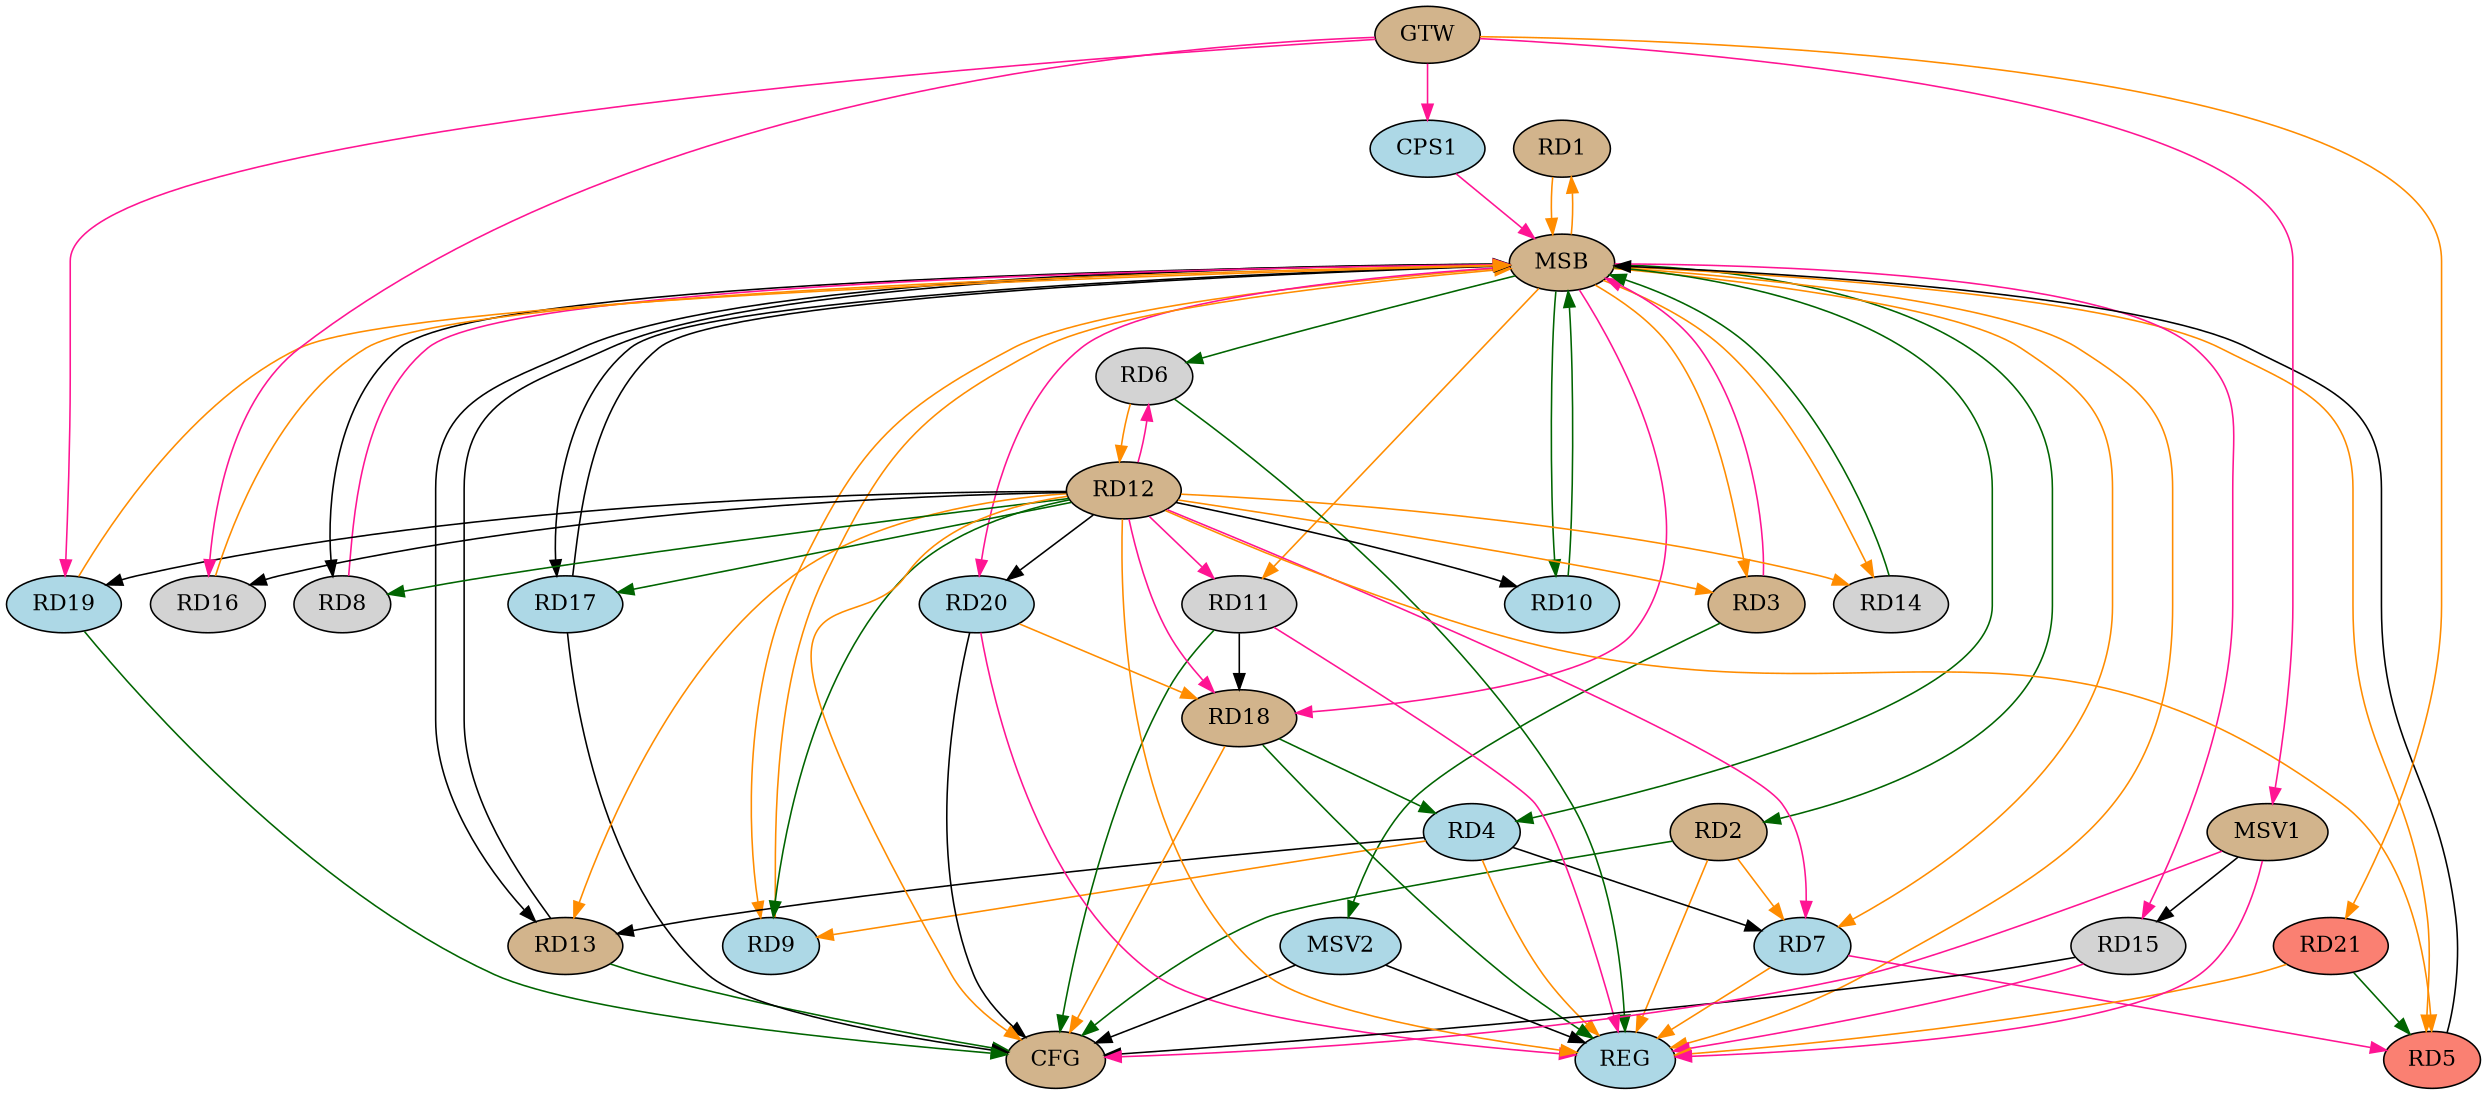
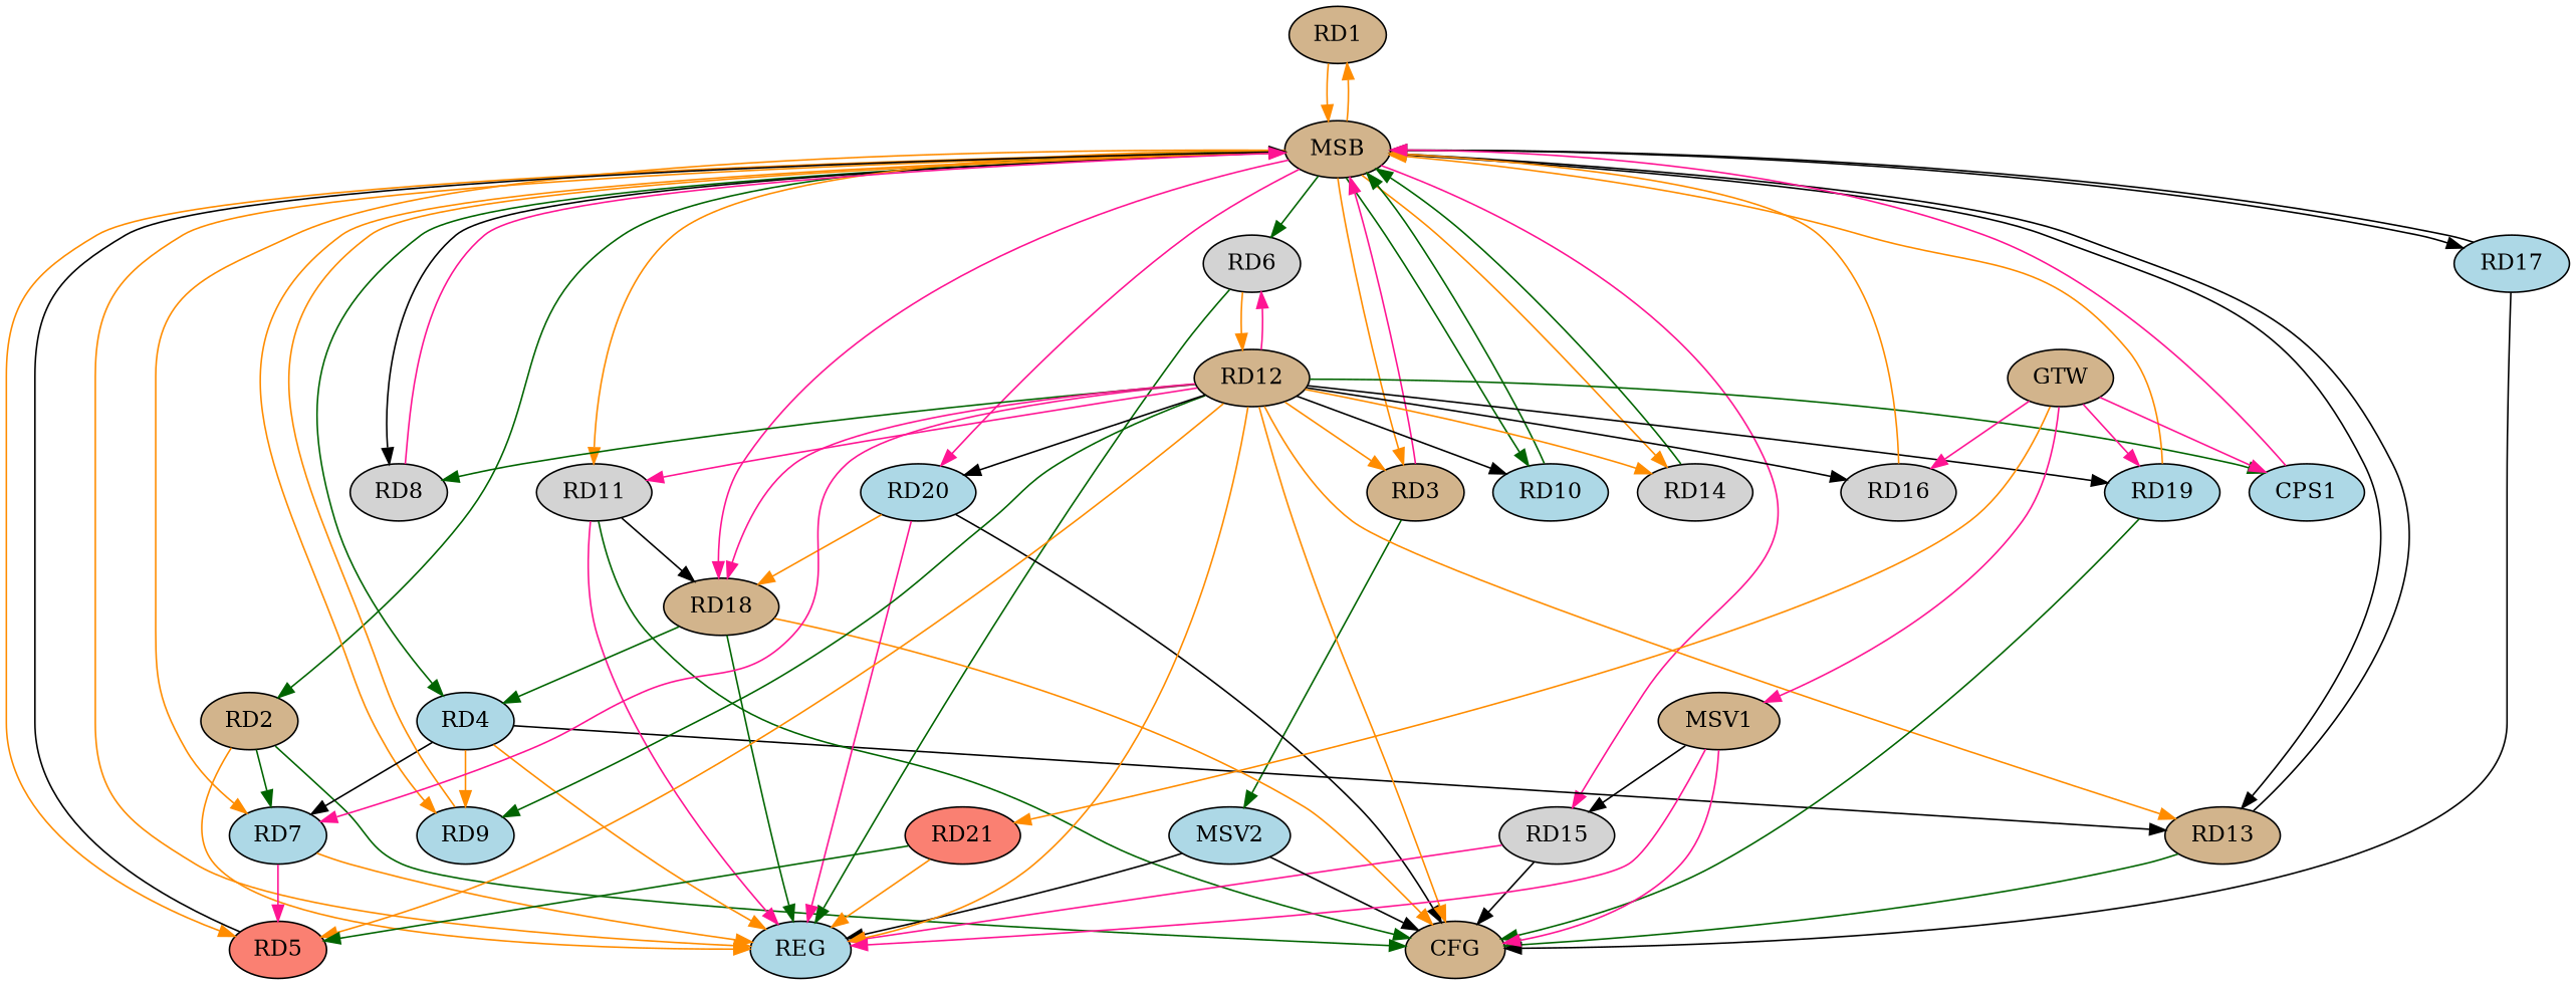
  strict digraph {
    node [fillcolor=tan style=filled]
    edge [color=darkorange]
    n1 [label=RD1]
    n2 [label=MSB]
    n3 [label=RD2]
    n4 [fillcolor=lightblue label=RD7]
    n5 [fillcolor=lightblue label=REG]
    n6 [label=RD3]
    n7 [fillcolor=lightblue label=RD4]
    n8 [fillcolor=lightblue label=RD9]
    n9 [label=RD13]
    n10 [fillcolor=salmon label=RD5]
    n11 [fillcolor=lightgrey label=RD6]
    n12 [fillcolor=lightgrey label=RD8]
    n13 [fillcolor=lightblue label=RD10]
    n14 [fillcolor=lightgrey label=RD11]
    n15 [label=RD18]
    n16 [fillcolor=lightgrey label=RD14]
    n17 [fillcolor=lightblue label=RD17]
    n18 [fillcolor=lightblue label=RD20]
    n19 [fillcolor=lightgrey label=RD15]
    n20 [label=CFG]
    n21 [fillcolor=lightblue label=MSV2]
    n22 [label=RD12]
    n23 [fillcolor=lightgrey label=RD16]
    n24 [fillcolor=lightblue label=RD19]
    n25 [fillcolor=salmon label=RD21]
    n26 [fillcolor=lightblue label=CPS1]
    n27 [label=GTW]
    n28 [label=MSV1]
    n1 -> n2
    n2 -> n1
    n2 -> n3 [color=darkgreen]
    n2 -> n4
    n2 -> n5
    n2 -> n6
    n2 -> n7 [color=darkgreen]
    n2 -> n8
    n2 -> n9 [color=black]
    n2 -> n10
    n2 -> n11 [color=darkgreen]
    n2 -> n12 [color=black]
    n2 -> n13 [color=darkgreen]
    n2 -> n14
    n2 -> n15 [color=deeppink]
    n2 -> n16
    n2 -> n17 [color=black]
    n2 -> n18 [color=deeppink]
    n2 -> n19 [color=deeppink]
-   n3 -> n4
+   n3 -> n4 [color=darkgreen]
    n3 -> n5
    n3 -> n20 [color=darkgreen]
    n4 -> n5
    n4 -> n10 [color=deeppink]
    n6 -> n2 [color=deeppink]
    n6 -> n21 [color=darkgreen]
    n7 -> n4 [color=black]
    n7 -> n5
    n7 -> n8
    n7 -> n9 [color=black]
    n8 -> n2
    n9 -> n2 [color=black]
    n9 -> n20 [color=darkgreen]
    n10 -> n2 [color=black]
    n11 -> n5 [color=darkgreen]
    n11 -> n22
    n12 -> n2 [color=deeppink]
    n13 -> n2 [color=darkgreen]
    n14 -> n5 [color=deeppink]
    n14 -> n15 [color=black]
    n14 -> n20 [color=darkgreen]
    n15 -> n5 [color=darkgreen]
    n15 -> n7 [color=darkgreen]
    n15 -> n20
    n16 -> n2 [color=darkgreen]
    n17 -> n2 [color=black]
    n17 -> n20 [color=black]
    n18 -> n5 [color=deeppink]
    n18 -> n15
    n18 -> n20 [color=black]
    n19 -> n5 [color=deeppink]
    n19 -> n20 [color=black]
    n21 -> n5 [color=black]
    n21 -> n20 [color=black]
    n22 -> n4 [color=deeppink]
    n22 -> n5
    n22 -> n6
    n22 -> n8 [color=darkgreen]
    n22 -> n9
    n22 -> n10
    n22 -> n11 [color=deeppink]
    n22 -> n12 [color=darkgreen]
    n22 -> n13 [color=black]
    n22 -> n14 [color=deeppink]
    n22 -> n15 [color=deeppink]
    n22 -> n16
-   n22 -> n17 [color=darkgreen]
+   n22 -> n26 [color=darkgreen]
    n22 -> n18 [color=black]
    n22 -> n20
    n22 -> n23 [color=black]
    n22 -> n24 [color=black]
    n23 -> n2
    n24 -> n2
    n24 -> n20 [color=darkgreen]
    n25 -> n5
    n25 -> n10 [color=darkgreen]
    n26 -> n2 [color=deeppink]
    n27 -> n23 [color=deeppink]
    n27 -> n24 [color=deeppink]
    n27 -> n25
    n27 -> n26 [color=deeppink]
    n27 -> n28 [color=deeppink]
    n28 -> n5 [color=deeppink]
    n28 -> n19 [color=black]
    n28 -> n20 [color=deeppink]
  }
